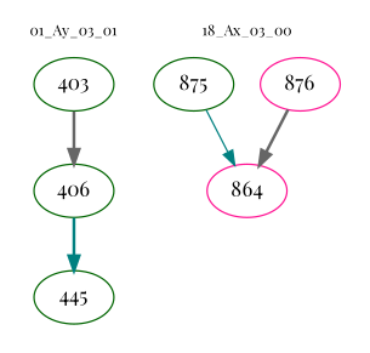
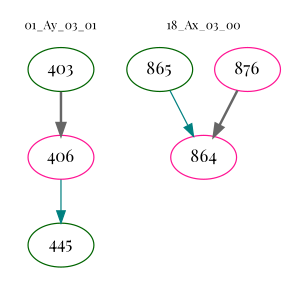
  digraph {
    fontname="Playfair Display"
    node [color=darkgreen fontname="Playfair Display"]
    edge [color=gray40 fontname="Playfair Display" style=bold]
    n1 [label=403]
-   n2 [label=406]
+   n2 [color=deeppink label=406]
    n3 [label=445]
    n4 [color=deeppink label=876]
-   n5 [label=875]
+   n5 [label=865]
    n6 [color=deeppink label=864]
    subgraph cluster_1 {
      color=white
      fontsize=10
      label="01_Ay_03_01"
      n1
      n2
      n3
    }
    subgraph cluster_2 {
      color=white
      fontsize=10
      label="18_Ax_03_00"
      n4
      n5
      n6
    }
    n1 -> n2
-   n2 -> n3 [color=teal]
+   n2 -> n3 [color=teal style=solid]
    n4 -> n6
    n5 -> n6 [color=teal style=solid]
  }
